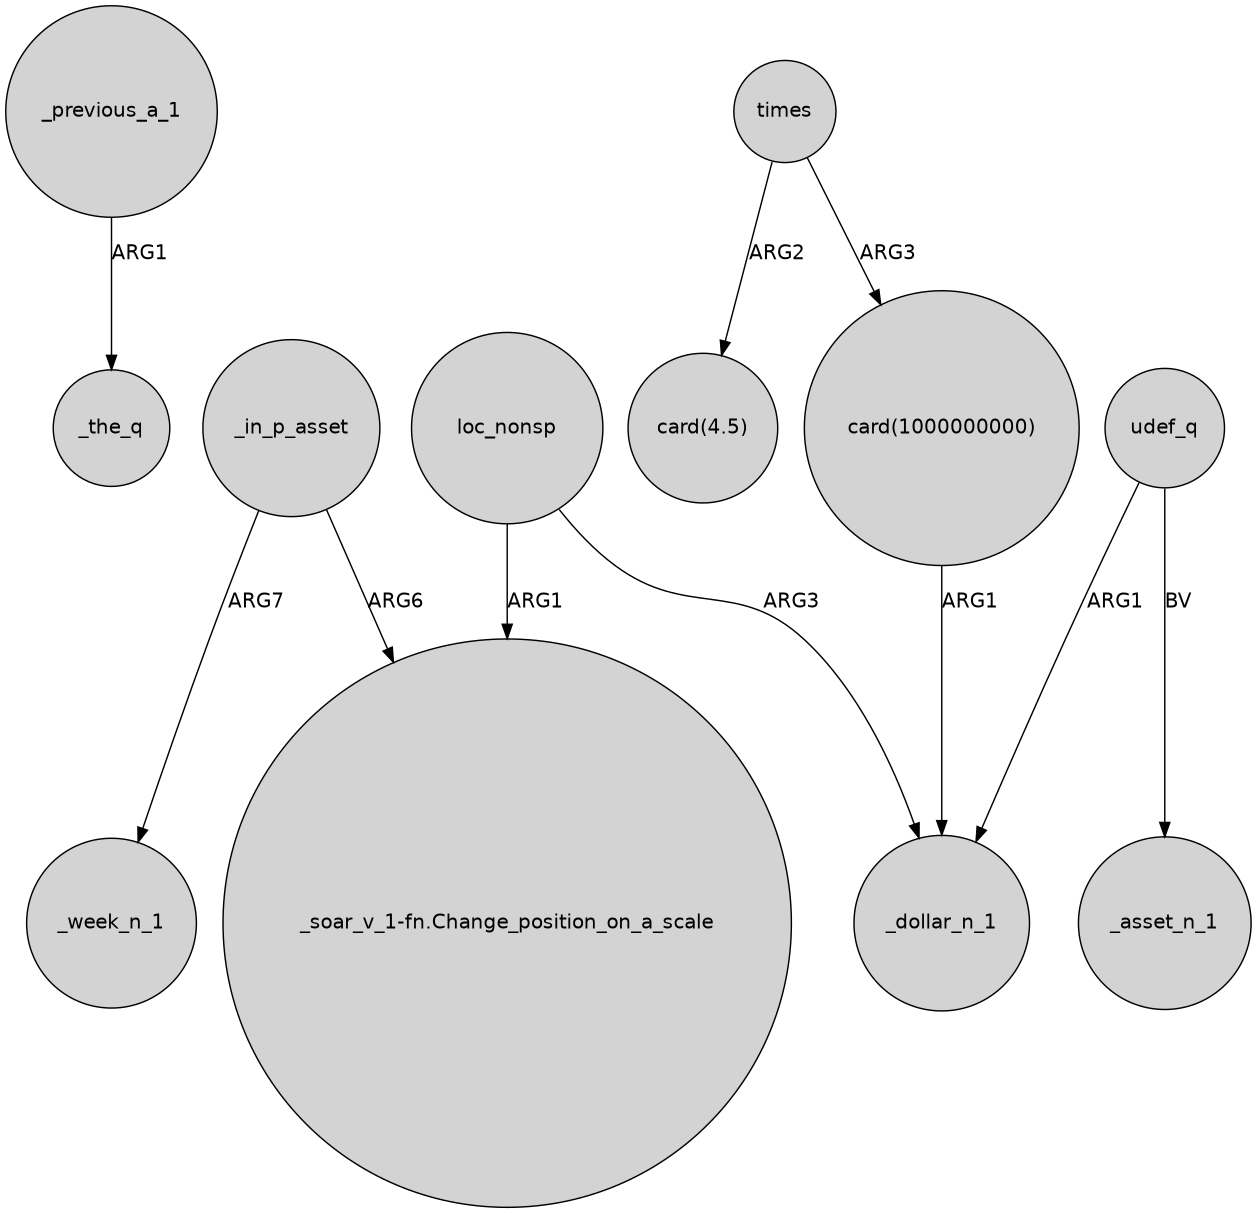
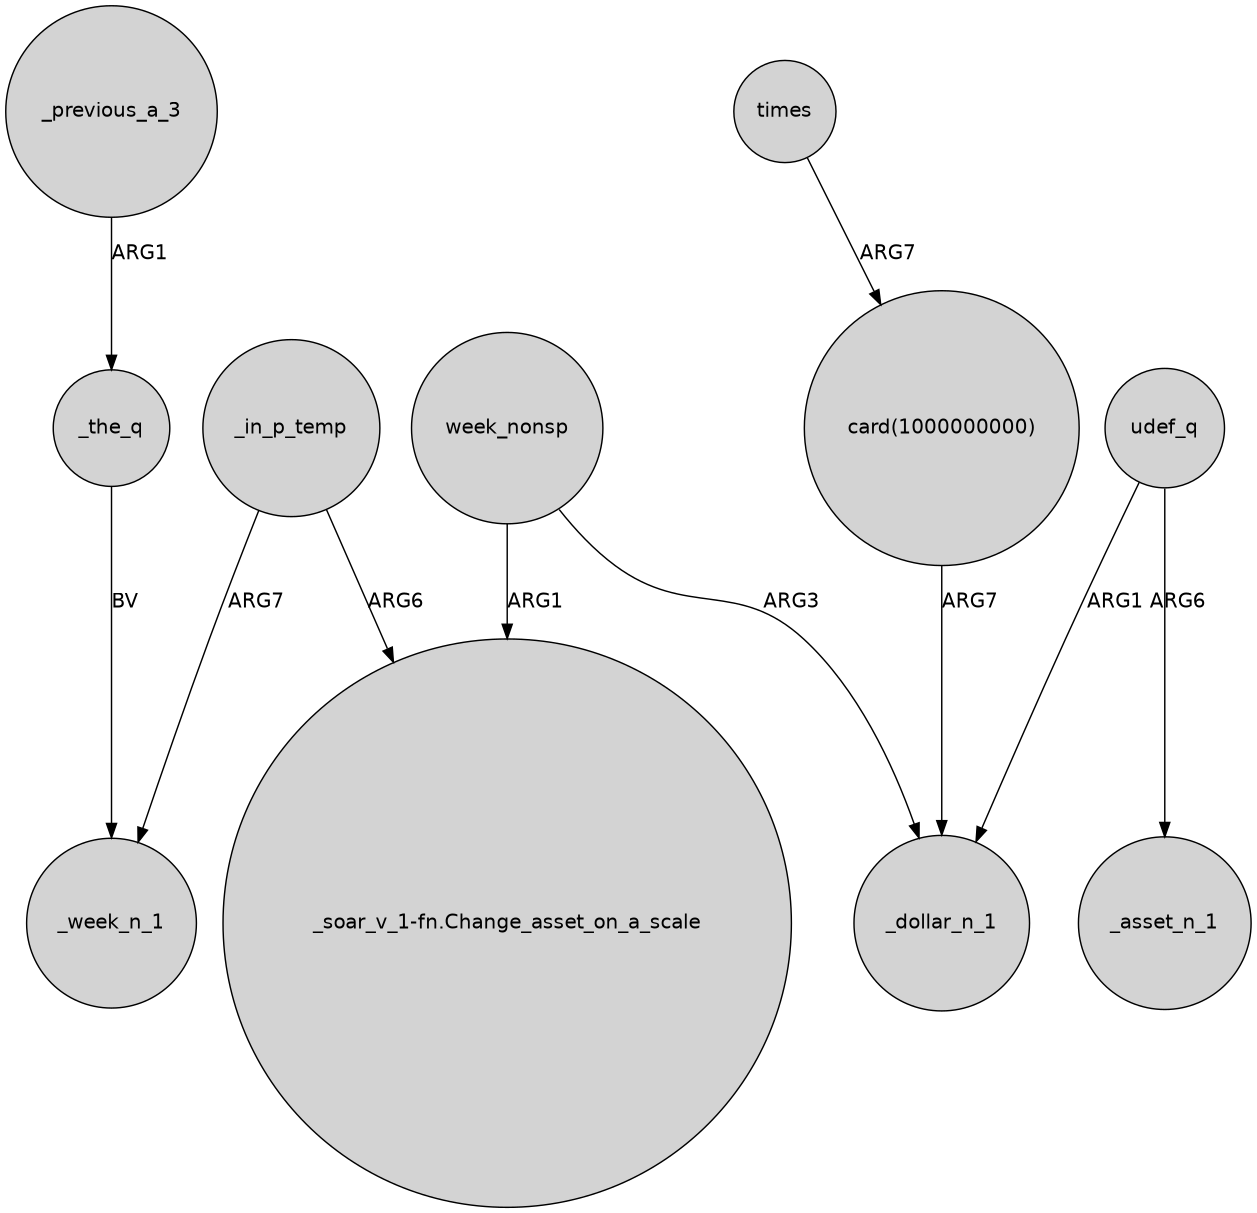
  digraph {
    fontname="DejaVu Sans"
    node [fontname="DejaVu Sans" shape=circle style=filled]
    edge [fontname="DejaVu Sans"]
-   loc_nonsp
-   "_soar_v_1-fn.Change_position_on_a_scale"
+   loc_nonsp [label=week_nonsp]
+   "_soar_v_1-fn.Change_position_on_a_scale" [label="_soar_v_1-fn.Change_asset_on_a_scale"]
    _dollar_n_1
-   _in_p_temp [label=_in_p_asset]
+   _in_p_temp
    _week_n_1
-   _previous_a_1
+   _previous_a_1 [label=_previous_a_3]
    _the_q
    "card(1000000000)"
    udef_q
    _asset_n_1
    times
-   "card(4.5)"
    loc_nonsp -> "_soar_v_1-fn.Change_position_on_a_scale" [label=ARG1]
    loc_nonsp -> _dollar_n_1 [label=ARG3]
    _in_p_temp -> "_soar_v_1-fn.Change_position_on_a_scale" [label=ARG6]
    _in_p_temp -> _week_n_1 [label=ARG7]
    _previous_a_1 -> _the_q [label=ARG1]
-   "card(1000000000)" -> _dollar_n_1 [label=ARG1]
+   _the_q -> _week_n_1 [label=BV]
+   "card(1000000000)" -> _dollar_n_1 [label=ARG7]
    udef_q -> _dollar_n_1 [label=ARG1]
-   udef_q -> _asset_n_1 [label=BV]
-   times -> "card(1000000000)" [label=ARG3]
-   times -> "card(4.5)" [label=ARG2]
+   udef_q -> _asset_n_1 [label=ARG6]
+   times -> "card(1000000000)" [label=ARG7]
  }
